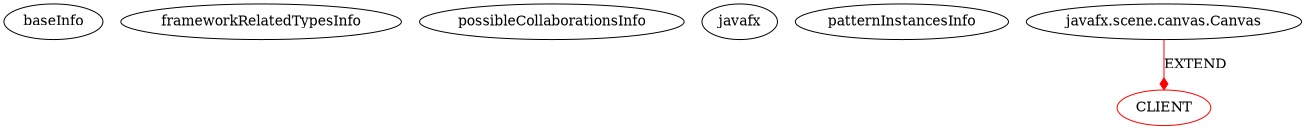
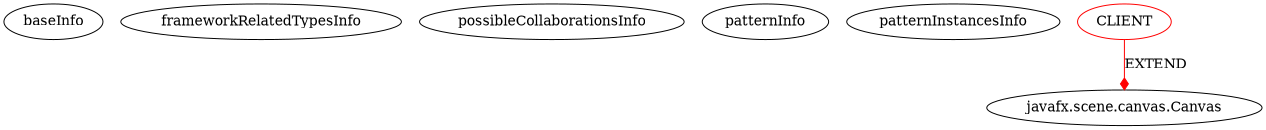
  digraph {
    baseInfo [category=pattern graphId=1663 isAnonymous=false possibleRelation=false]
    frameworkRelatedTypesInfo [0="javafx.scene.canvas.Canvas"]
    possibleCollaborationsInfo
-   patternInfo [frequency=6.0 patternRootClient=0 label=javafx]
+   patternInfo [frequency=6.0 patternRootClient=0]
    patternInstancesInfo [0="Xenoage-Labs~/Xenoage-Labs/Labs-master/JavaFXSymbolsTest/src/com/xenoage/labs/javafxsymbolstest/BaseCanvas.java~BaseCanvas~1616" 1="Xenoage-Labs~/Xenoage-Labs/Labs-master/JavaFXSymbolsTest/src/com/xenoage/labs/javafxsymbolstest/font/FontCanvas.java~FontCanvas~1619" 2="dejanristic78-snake~/dejanristic78-snake/snake-master/src/dejan/snake/GameCanvas.java~GameCanvas~2386" 3="Xenoage-Labs~/Xenoage-Labs/Labs-master/JavaFXSymbolsTest/src/com/xenoage/labs/javafxsymbolstest/paths/PathCanvas.java~PathCanvas~1622" 4="Meldanor-GraphDemo~/Meldanor-GraphDemo/GraphDemo-master/src/main/java/de/meldanor/graphdemo/gui/GraphCanvas.java~GraphCanvas~957" 5="SelfGamer-Timeline~/SelfGamer-Timeline/Timeline-master/src/de/bmsoft/timeline/drawmanager/DrawCanvas.java~DrawCanvas~1199"]
    n6 [isFrameworkType=false label="javafx.scene.canvas.Canvas" vertexType=FRAMEWORK_CLASS_TYPE]
    n7 [color=red isFrameworkType=false label=CLIENT vertexType=ROOT_CLIENT_CLASS_DECLARATION]
-   n6 -> n7 [color=red label=EXTEND arrowhead=diamond]
+   n7 -> n6 [color=red label=EXTEND arrowhead=diamond]
  }
